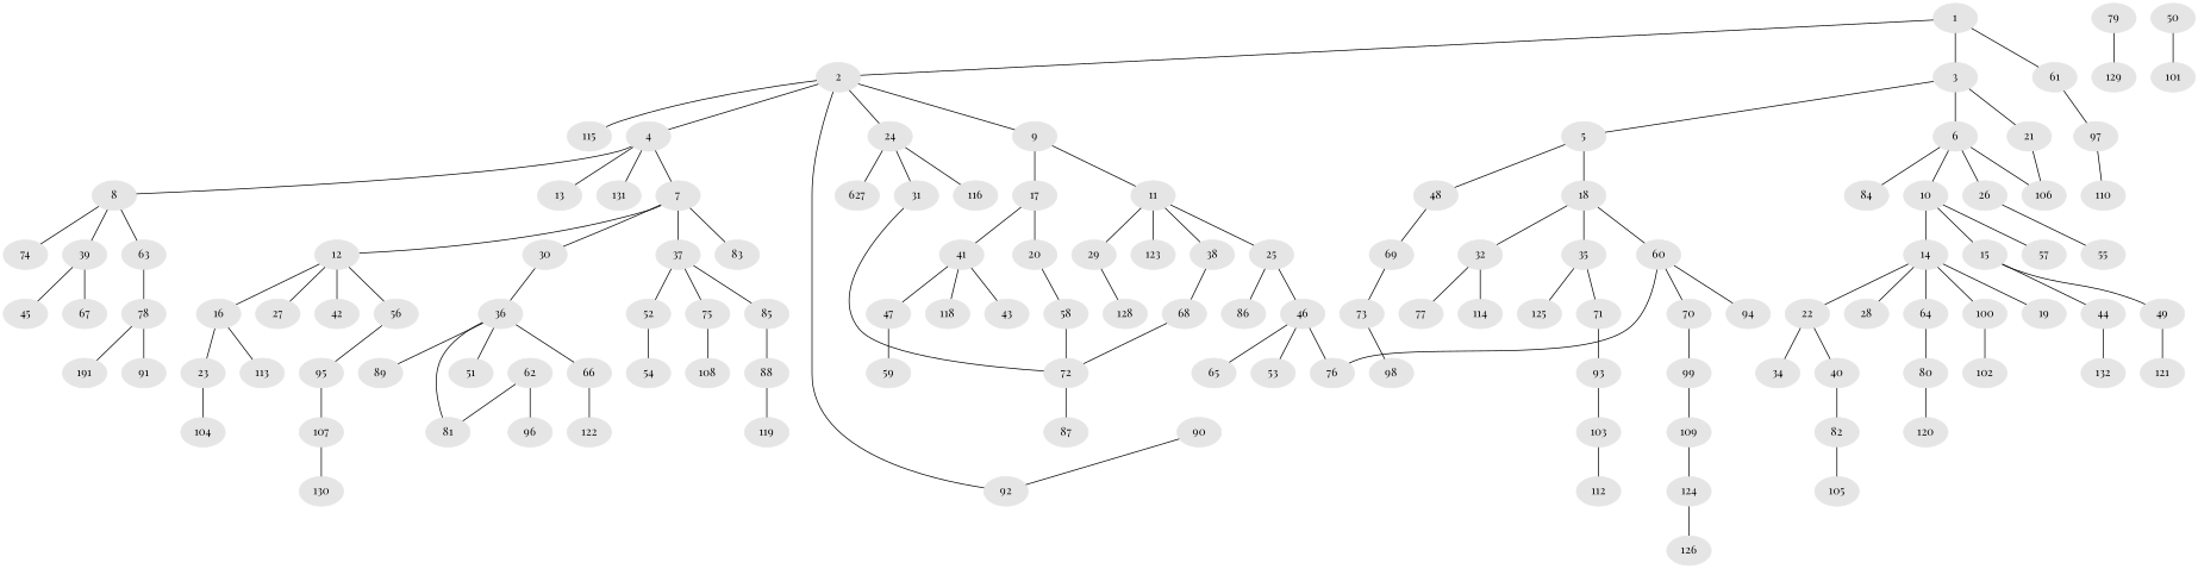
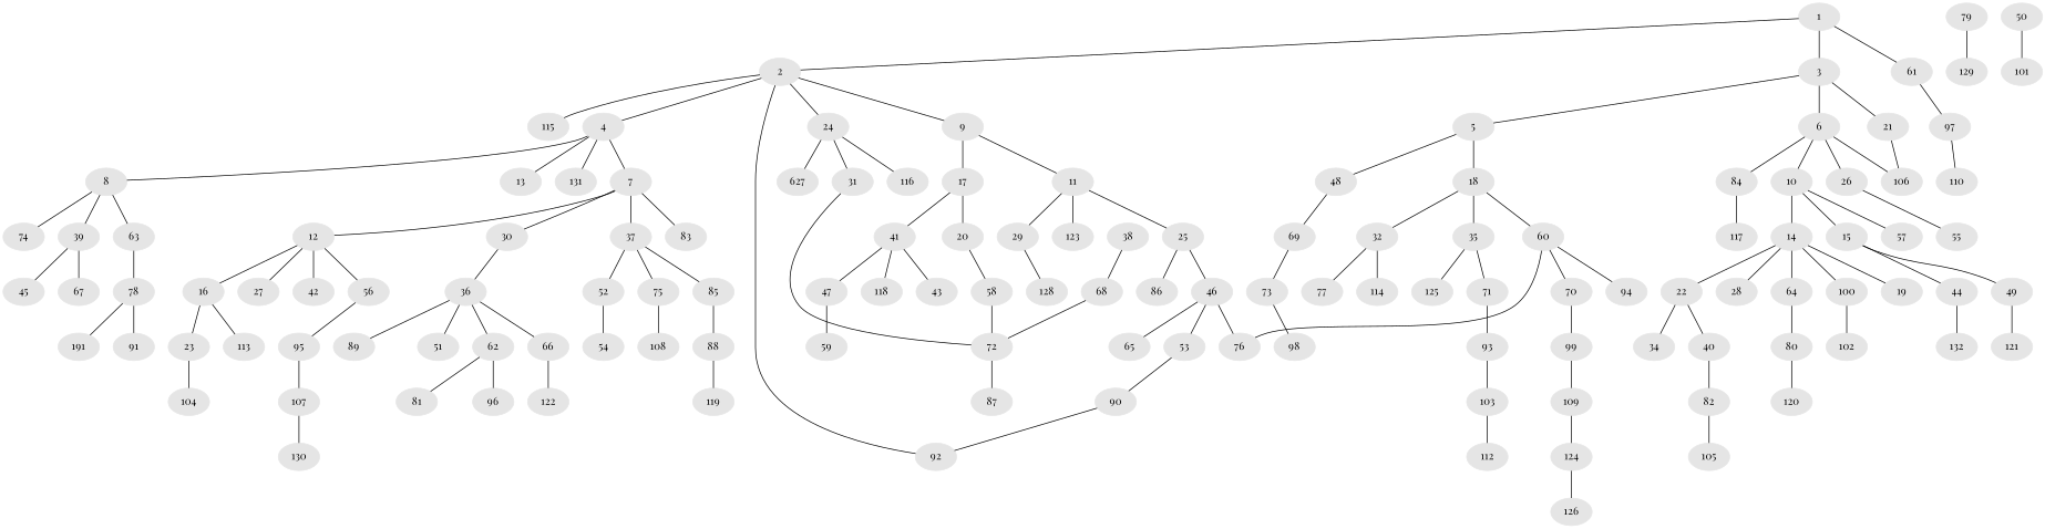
  graph {
    fontname="Playfair Display"
    node [color=gray90 fontname="Playfair Display" style=filled]
    edge [fontname="Playfair Display"]
    1
    2
    3
    61
    4
    9
    24
    92
    115
    5
    6
    21
    97
    7
    8
    13
    131
    11
    17
    31
    116
    n22 [label=627]
    18
    48
    10
    26
    84
    106
    12
    30
    37
    83
    39
    63
    74
    32
    35
    60
    69
    14
    15
    57
    55
+   117
    16
    27
    42
    56
    36
    52
    75
    85
    45
    67
    78
    25
    29
    38
    123
    20
    41
    19
    22
    28
    64
    100
    44
    49
    46
    86
    128
    68
    23
    113
    95
    34
    40
    80
    102
    132
    121
    104
    58
    43
    47
    118
    77
    114
    71
    125
    76
    70
    94
    72
    82
    53
    65
    51
    62
    66
    89
    87
    79
    129
    50
    101
    93
    81
    96
    122
    54
    108
    88
    105
    59
    90
    73
    107
    99
    110
    91
    n122 [label=191]
    120
    98
    109
    103
    119
    112
    130
    124
    126
    1 -- 2
    1 -- 3
    1 -- 61
    2 -- 4
    2 -- 9
    2 -- 24
    2 -- 92
    2 -- 115
    3 -- 5
    3 -- 6
    3 -- 21
    61 -- 97
    4 -- 7
    4 -- 8
    4 -- 13
    4 -- 131
    9 -- 11
    9 -- 17
    24 -- 31
    24 -- 116
    24 -- n22
    5 -- 18
    5 -- 48
    6 -- 10
    6 -- 26
    6 -- 84
    6 -- 106
    21 -- 106
    97 -- 110
    7 -- 12
    7 -- 30
    7 -- 37
    7 -- 83
    8 -- 39
    8 -- 63
    8 -- 74
    11 -- 25
    11 -- 29
-   11 -- 38
    11 -- 123
    17 -- 20
    17 -- 41
    31 -- 72
    18 -- 32
    18 -- 35
    18 -- 60
    48 -- 69
    10 -- 14
    10 -- 15
    10 -- 57
    26 -- 55
+   84 -- 117
    12 -- 16
    12 -- 27
    12 -- 42
    12 -- 56
    30 -- 36
    37 -- 52
    37 -- 75
    37 -- 85
    39 -- 45
    39 -- 67
    63 -- 78
    32 -- 77
    32 -- 114
    35 -- 71
    35 -- 125
    60 -- 76
    60 -- 70
    60 -- 94
    69 -- 73
    14 -- 19
    14 -- 22
    14 -- 28
    14 -- 64
    14 -- 100
    15 -- 44
    15 -- 49
    16 -- 23
    16 -- 113
    56 -- 95
    36 -- 51
-   36 -- 81
+   36 -- 62
    36 -- 66
    36 -- 89
    52 -- 54
    75 -- 108
    85 -- 88
    78 -- 91
    78 -- n122
    25 -- 46
    25 -- 86
    29 -- 128
    38 -- 68
    20 -- 58
    41 -- 43
    41 -- 47
    41 -- 118
    22 -- 34
    22 -- 40
    64 -- 80
    100 -- 102
    44 -- 132
    49 -- 121
    46 -- 76
    46 -- 53
    46 -- 65
    68 -- 72
    23 -- 104
    95 -- 107
    40 -- 82
    80 -- 120
    58 -- 72
    47 -- 59
    71 -- 93
    70 -- 99
    72 -- 87
    82 -- 105
+   53 -- 90
    62 -- 81
    62 -- 96
    66 -- 122
    79 -- 129
    50 -- 101
    93 -- 103
    88 -- 119
    90 -- 92
    73 -- 98
    107 -- 130
    99 -- 109
    109 -- 124
    103 -- 112
    124 -- 126
  }
